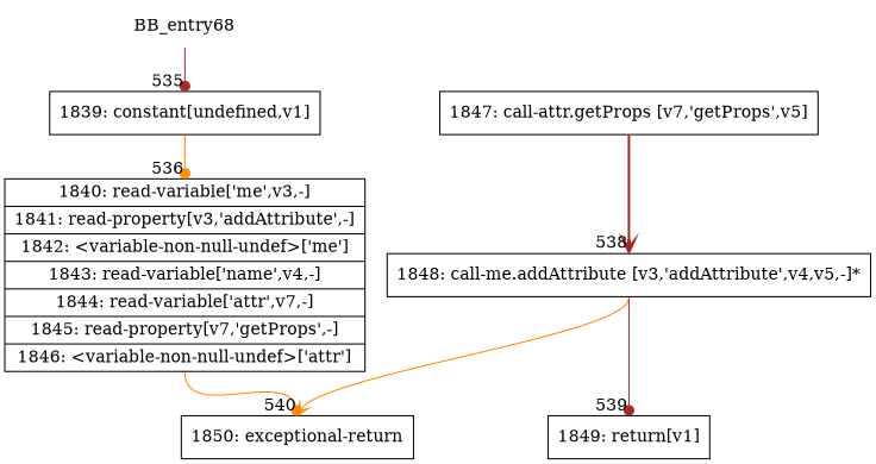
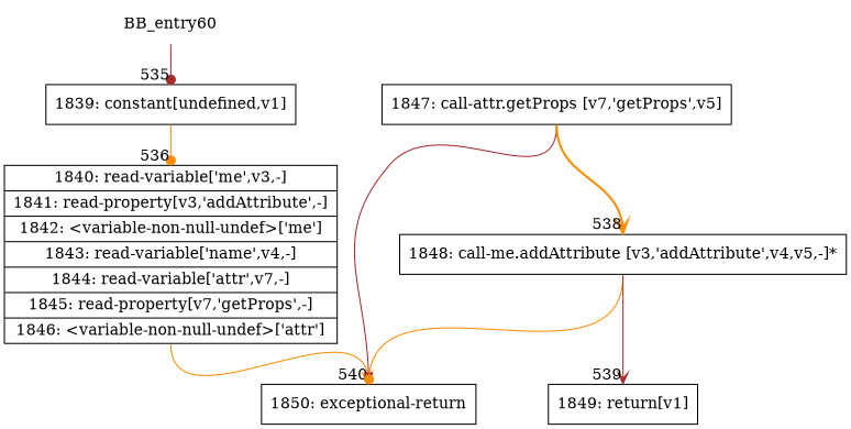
  digraph {
    rankdir=TD
    node [shape=record]
    edge [arrowhead=dot color=darkorange headport=n style=solid tailport=s]
-   BB_entry60 [shape=none label=BB_entry68]
+   BB_entry60 [shape=none]
    n2 [label="{1839: constant[undefined,v1]}"]
    n3 [label="{1840: read-variable['me',v3,-]|1841: read-property[v3,'addAttribute',-]|1842: \<variable-non-null-undef\>['me']|1843: read-variable['name',v4,-]|1844: read-variable['attr',v7,-]|1845: read-property[v7,'getProps',-]|1846: \<variable-non-null-undef\>['attr']}"]
    n4 [label="{1850: exceptional-return}"]
    n5 [label="{1847: call-attr.getProps [v7,'getProps',v5]}"]
    n6 [label="{1848: call-me.addAttribute [v3,'addAttribute',v4,v5,-]*}"]
    n7 [label="{1849: return[v1]}"]
    BB_entry60 -> n2 [color=brown headlabel="    535"]
    n2 -> n3 [headlabel="      536"]
-   n3 -> n4 [headlabel="      540"]
-   n5 -> n6 [arrowhead=vee color=brown headlabel="      538" style=bold]
-   n6 -> n4 [arrowhead=vee]
-   n6 -> n7 [color=brown headlabel="      539"]
+   n3 -> n4 [arrowhead=vee headlabel="      540"]
+   n5 -> n4 [arrowhead=normal color=brown]
+   n5 -> n6 [arrowhead=vee headlabel="      538" style=bold]
+   n6 -> n4
+   n6 -> n7 [arrowhead=vee color=brown headlabel="      539"]
  }
